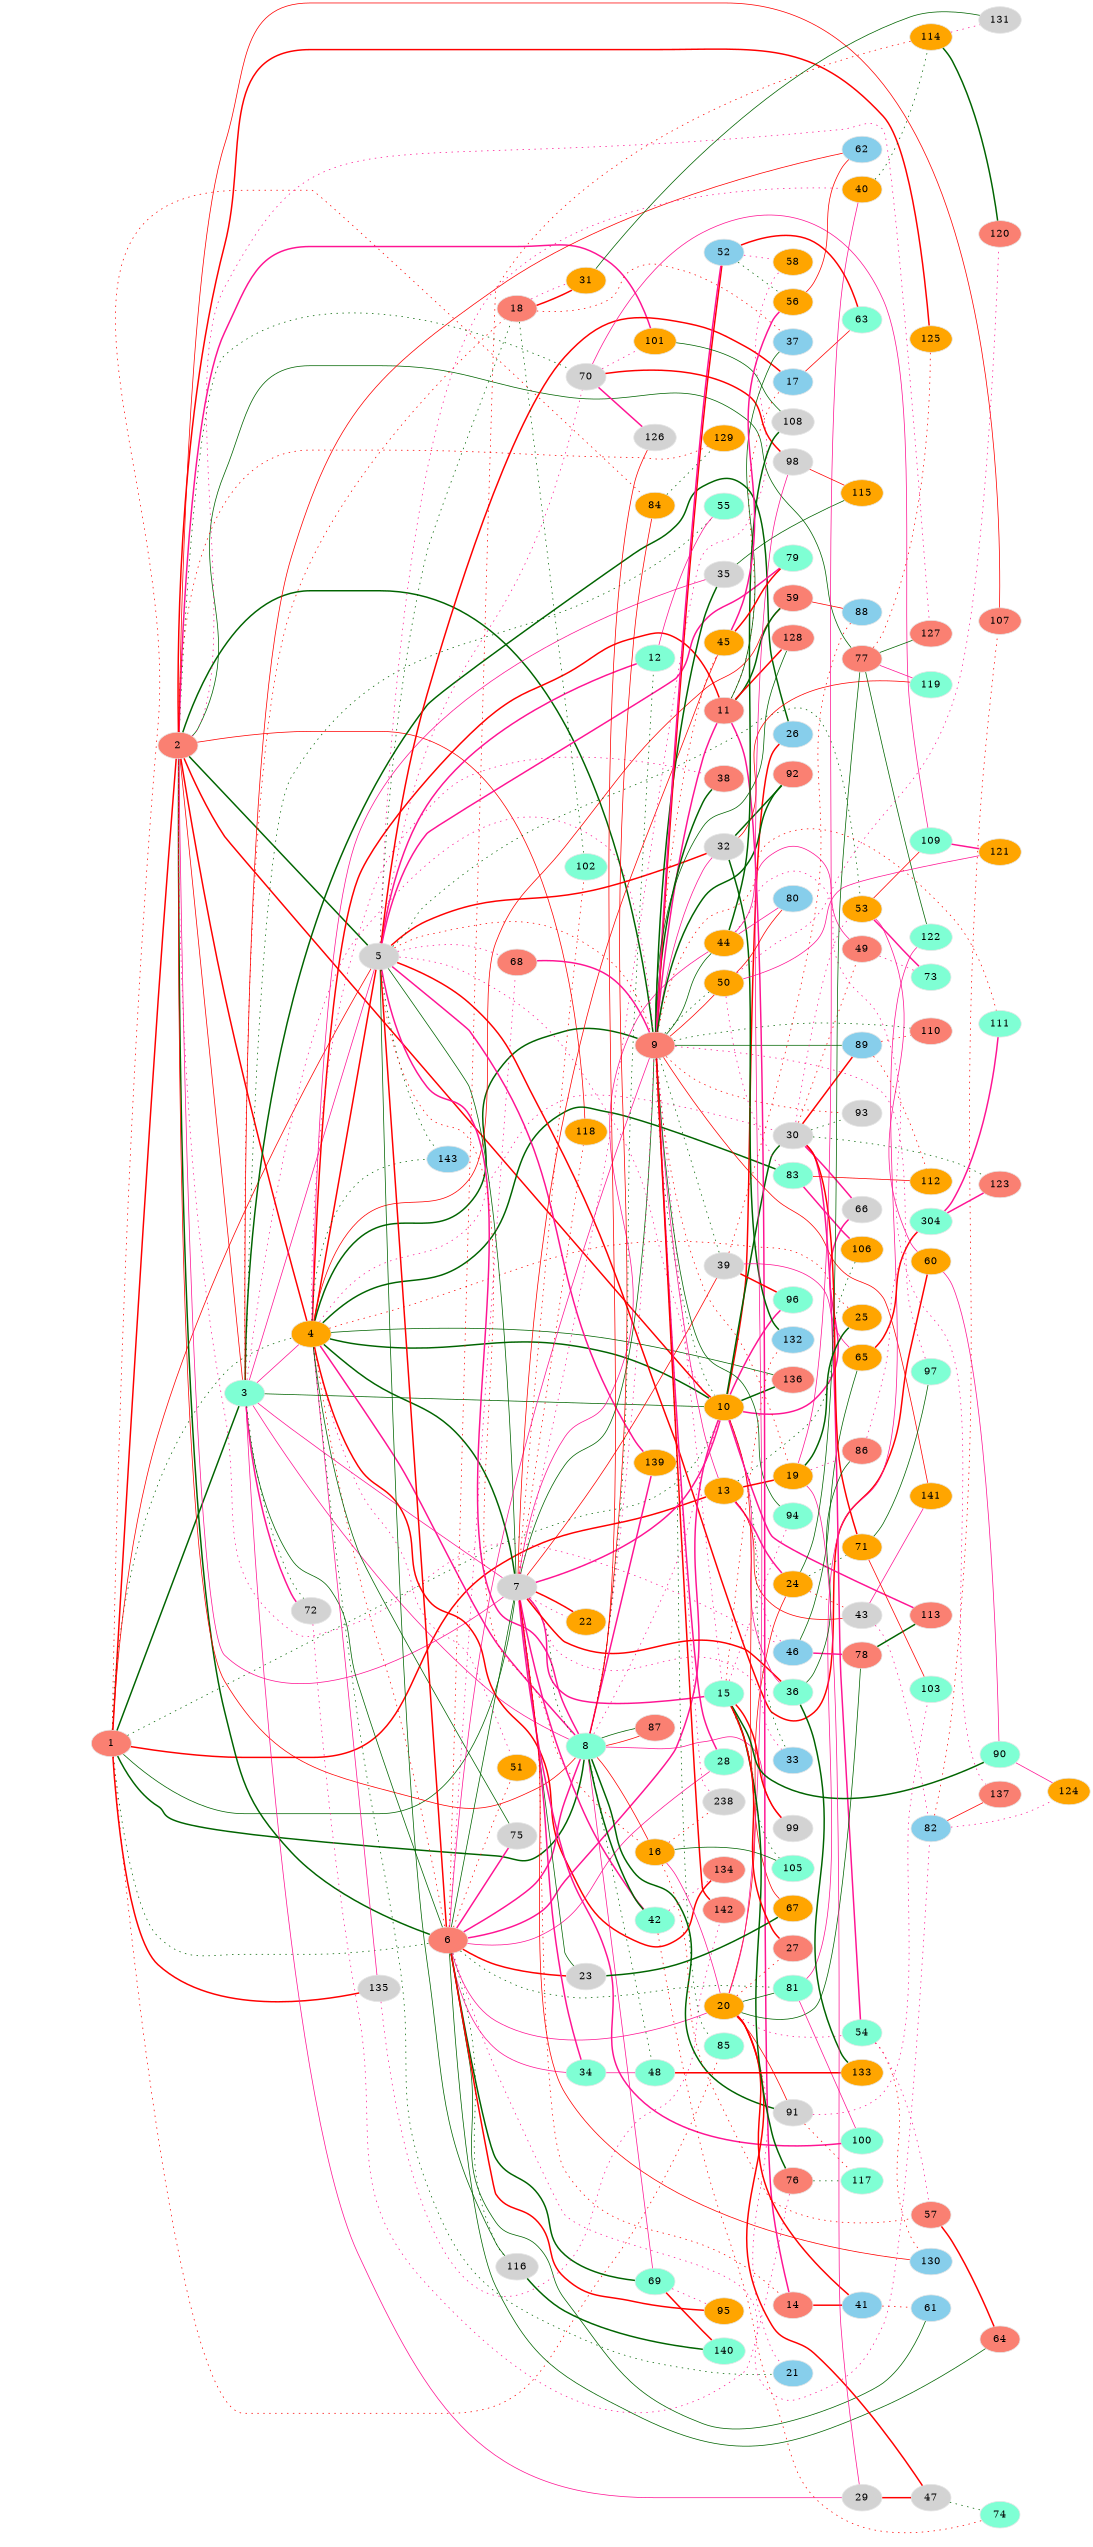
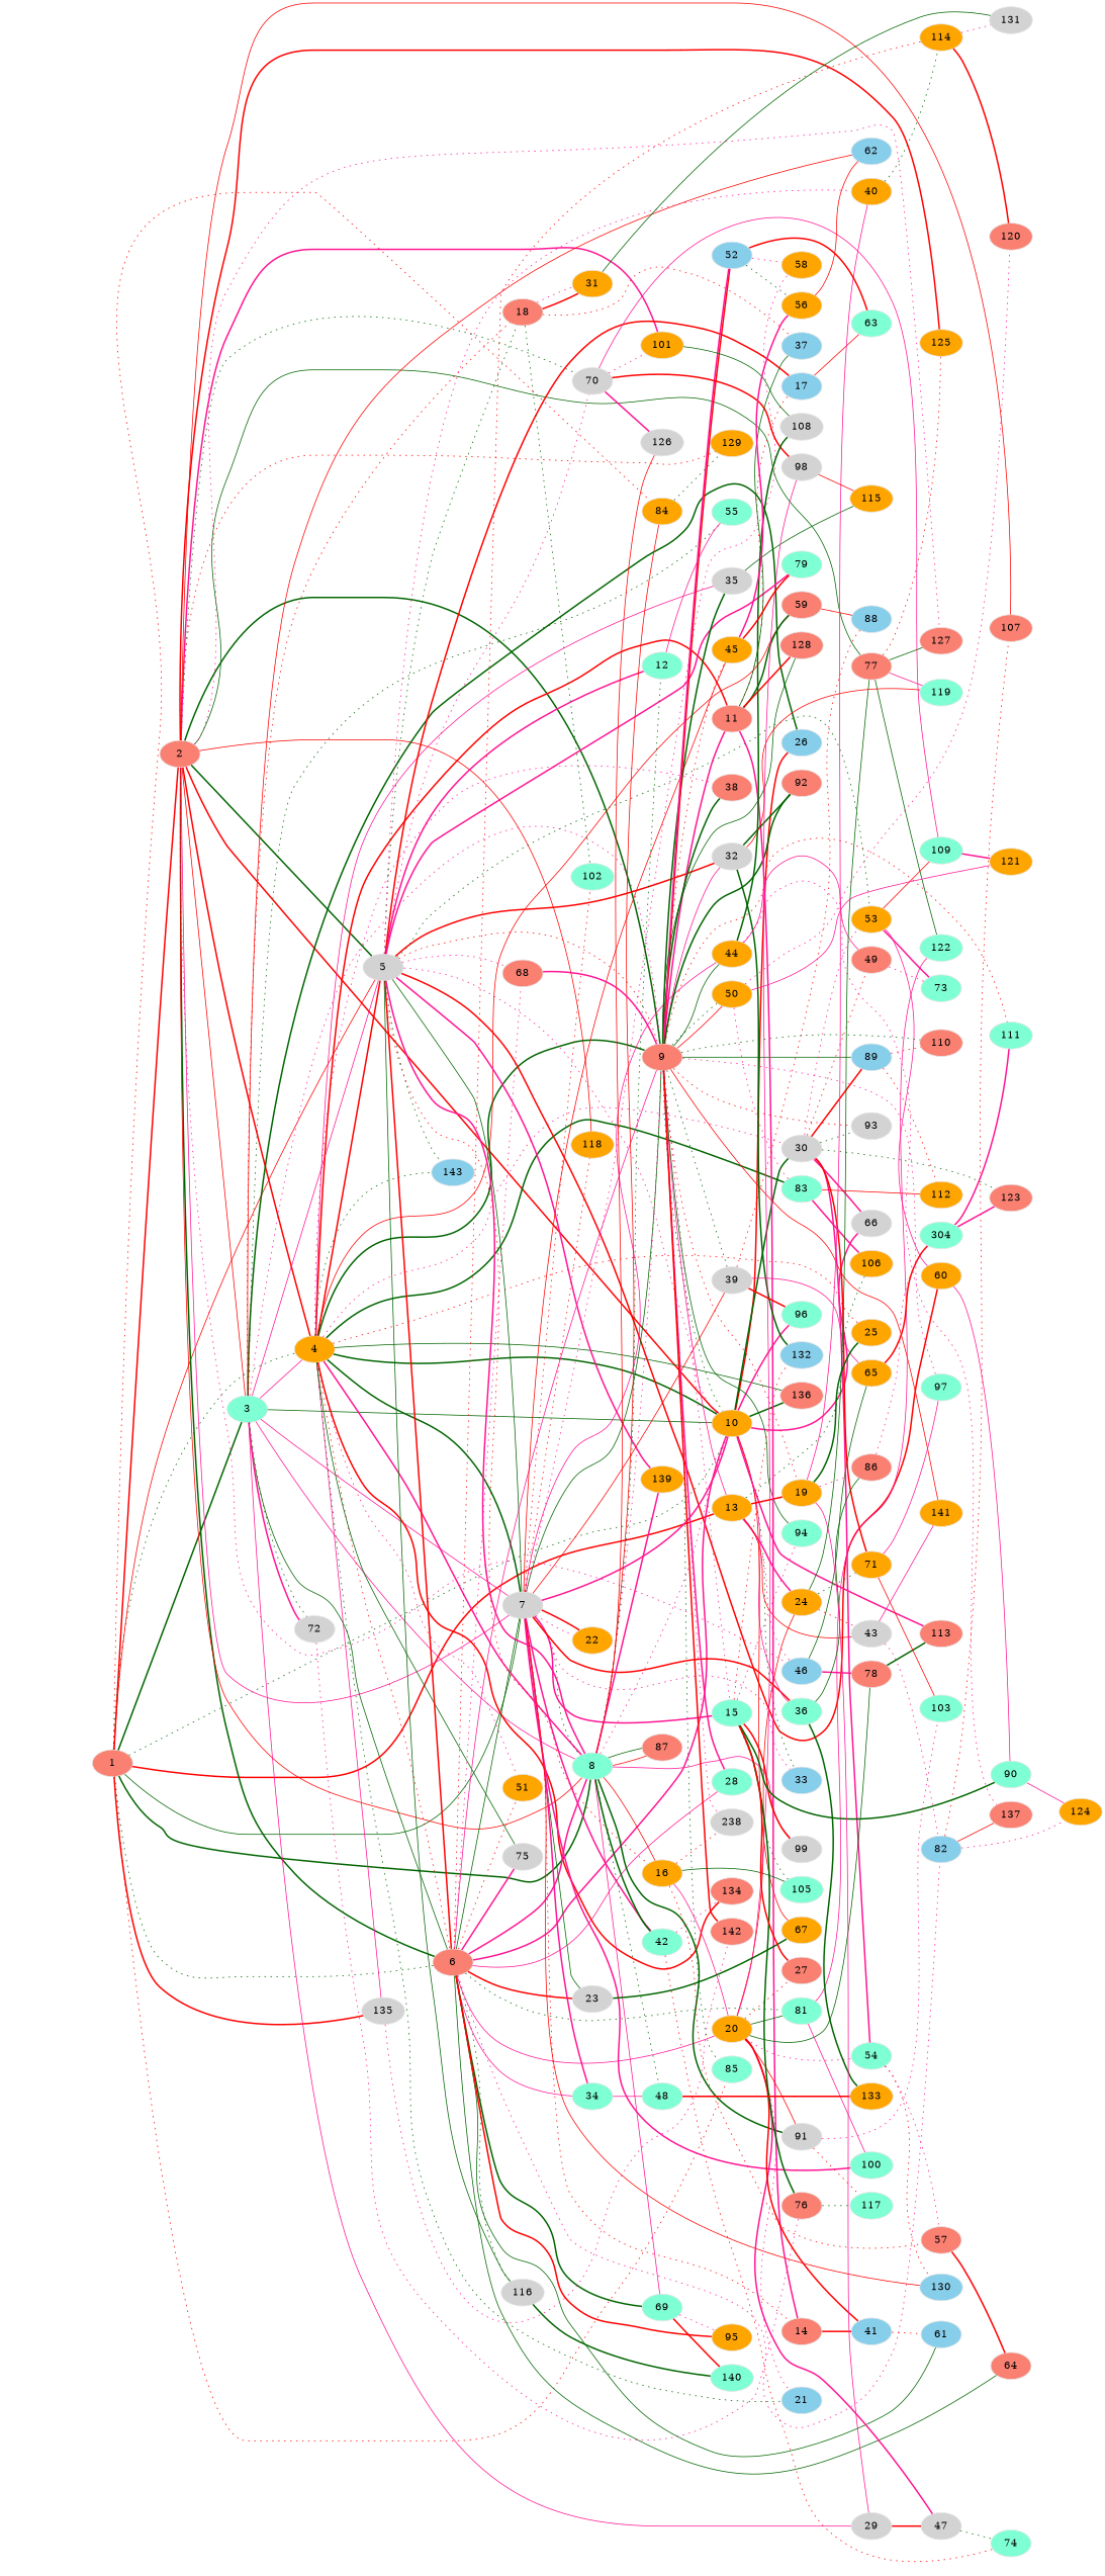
  graph {
    rankdir=LR
    node [color=gray90 fillcolor=orange style=filled]
    edge [color=deeppink style=dotted]
    1 [fillcolor=salmon]
    2 [fillcolor=salmon]
    3 [fillcolor=aquamarine]
    4
    5 [fillcolor=lightgrey]
    6 [fillcolor=salmon]
    7 [fillcolor=lightgrey]
    8 [fillcolor=aquamarine]
    10
    13
    84
    85 [fillcolor=aquamarine]
    135 [fillcolor=lightgrey]
    9 [fillcolor=salmon]
    46 [fillcolor=skyblue]
    70 [fillcolor=lightgrey]
    77 [fillcolor=salmon]
    101
    107 [fillcolor=salmon]
    118
    125
    127 [fillcolor=salmon]
    129
    18 [fillcolor=salmon]
    26 [fillcolor=skyblue]
    29 [fillcolor=lightgrey]
    55 [fillcolor=aquamarine]
    62 [fillcolor=skyblue]
    72 [fillcolor=lightgrey]
    11 [fillcolor=salmon]
    21 [fillcolor=skyblue]
    25
    30 [fillcolor=lightgrey]
    35 [fillcolor=lightgrey]
    38 [fillcolor=salmon]
    51
    59 [fillcolor=salmon]
    75 [fillcolor=lightgrey]
    83 [fillcolor=aquamarine]
    134 [fillcolor=salmon]
    136 [fillcolor=salmon]
    143 [fillcolor=skyblue]
    12 [fillcolor=aquamarine]
    16
    17 [fillcolor=skyblue]
    32 [fillcolor=lightgrey]
    40
    53
    60
    68 [fillcolor=salmon]
    79 [fillcolor=aquamarine]
    116 [fillcolor=lightgrey]
    139
    20
    23 [fillcolor=lightgrey]
    28 [fillcolor=aquamarine]
    34 [fillcolor=aquamarine]
    61 [fillcolor=skyblue]
    64 [fillcolor=salmon]
    69 [fillcolor=aquamarine]
    81 [fillcolor=aquamarine]
    82 [fillcolor=skyblue]
    95
    114
    14 [fillcolor=salmon]
    15 [fillcolor=aquamarine]
    22
    33 [fillcolor=skyblue]
    36 [fillcolor=aquamarine]
    39 [fillcolor=lightgrey]
    42 [fillcolor=aquamarine]
    44
    45
    58
    100 [fillcolor=aquamarine]
    102 [fillcolor=aquamarine]
    130 [fillcolor=skyblue]
    48 [fillcolor=aquamarine]
    87 [fillcolor=salmon]
    91 [fillcolor=lightgrey]
    99 [fillcolor=lightgrey]
    126 [fillcolor=lightgrey]
    19
    50
    52 [fillcolor=skyblue]
    89 [fillcolor=skyblue]
    92 [fillcolor=salmon]
    93 [fillcolor=lightgrey]
    94 [fillcolor=aquamarine]
    97 [fillcolor=aquamarine]
    110 [fillcolor=salmon]
    111 [fillcolor=aquamarine]
    128 [fillcolor=salmon]
    n94 [fillcolor=lightgrey label=238]
    141
    142 [fillcolor=salmon]
    66 [fillcolor=lightgrey]
    67
    96 [fillcolor=aquamarine]
    113 [fillcolor=salmon]
    24
    43 [fillcolor=lightgrey]
    106
    78 [fillcolor=salmon]
    65
    98 [fillcolor=lightgrey]
    109 [fillcolor=aquamarine]
    119 [fillcolor=aquamarine]
    122 [fillcolor=aquamarine]
    108 [fillcolor=lightgrey]
    37 [fillcolor=skyblue]
    31
    47 [fillcolor=lightgrey]
    76 [fillcolor=salmon]
    54 [fillcolor=aquamarine]
    71
    49 [fillcolor=salmon]
    123 [fillcolor=salmon]
    115
    88 [fillcolor=skyblue]
    112
    105 [fillcolor=aquamarine]
    57 [fillcolor=salmon]
    63 [fillcolor=aquamarine]
    132 [fillcolor=skyblue]
    73 [fillcolor=aquamarine]
    90 [fillcolor=aquamarine]
    140 [fillcolor=aquamarine]
    41 [fillcolor=skyblue]
    27 [fillcolor=salmon]
    137 [fillcolor=salmon]
    124
    131 [fillcolor=lightgrey]
    120 [fillcolor=salmon]
    86 [fillcolor=salmon]
    133
    74 [fillcolor=aquamarine]
-   80 [fillcolor=skyblue]
    56
    103 [fillcolor=aquamarine]
    117 [fillcolor=aquamarine]
    121
    n143 [fillcolor=aquamarine label=304]
    1 -- 2 [color=red style=bold]
    1 -- 3 [color=darkgreen style=bold]
    1 -- 4 [color=darkgreen]
    1 -- 5 [color=red style=solid]
    1 -- 6 [color=darkgreen]
    1 -- 7 [color=darkgreen style=solid]
    1 -- 8 [color=darkgreen style=bold]
    1 -- 10 [color=darkgreen]
    1 -- 13 [color=red style=bold]
    1 -- 84 [color=red]
    1 -- 85 [color=red]
    1 -- 135 [color=red style=bold]
    2 -- 3 [color=red style=solid]
    2 -- 4 [color=red style=bold]
    2 -- 5 [color=darkgreen style=bold]
    2 -- 6 [color=darkgreen style=bold]
    2 -- 7 [style=solid]
    2 -- 8 [color=red style=solid]
    2 -- 10 [color=red style=bold]
    2 -- 9 [color=darkgreen style=bold]
    2 -- 46
    2 -- 70 [color=darkgreen]
    2 -- 77 [color=darkgreen style=solid]
    2 -- 101 [style=bold]
    2 -- 107 [color=red style=solid]
    2 -- 118 [color=red style=solid]
    2 -- 125 [color=red style=bold]
    2 -- 127
    2 -- 129 [color=red]
    3 -- 4 [style=solid]
    3 -- 5 [style=solid]
    3 -- 6 [color=darkgreen style=solid]
    3 -- 7 [style=solid]
    3 -- 8 [style=solid]
    3 -- 10 [color=darkgreen style=solid]
    3 -- 9
    3 -- 18 [color=red]
    3 -- 26 [color=darkgreen style=bold]
    3 -- 29 [style=solid]
    3 -- 55 [color=darkgreen]
    3 -- 62 [color=red style=solid]
    3 -- 72 [style=bold]
    3 -- 72 [color=darkgreen]
    4 -- 5 [color=red style=bold]
    4 -- 6 [color=red]
    4 -- 7 [color=darkgreen style=bold]
    4 -- 8 [style=bold]
    4 -- 10 [color=darkgreen style=bold]
    4 -- 135 [style=solid]
    4 -- 9 [color=darkgreen style=bold]
    4 -- 11 [color=red style=bold]
    4 -- 21 [color=darkgreen]
    4 -- 25 [color=red]
    4 -- 30
    4 -- 35 [style=solid]
    4 -- 38
    4 -- 51
    4 -- 59 [color=red style=solid]
    4 -- 75 [color=darkgreen style=solid]
    4 -- 83 [color=darkgreen style=bold]
    4 -- 134 [color=red style=bold]
    4 -- 136 [color=darkgreen style=solid]
    4 -- 143 [color=darkgreen]
    5 -- 6 [color=red style=bold]
    5 -- 7 [color=darkgreen style=solid]
    5 -- 8 [style=bold]
    5 -- 10
    5 -- 9 [color=red]
    5 -- 70
    5 -- 18 [color=darkgreen]
    5 -- 143 [color=darkgreen]
    5 -- 12 [style=bold]
    5 -- 16 [color=red]
    5 -- 17 [color=red style=bold]
    5 -- 32 [color=red style=bold]
    5 -- 40
    5 -- 53 [color=darkgreen]
    5 -- 60 [color=red style=bold]
    5 -- 68
    5 -- 79 [style=bold]
    5 -- 116 [color=darkgreen style=solid]
    5 -- 139 [style=bold]
    6 -- 7 [color=darkgreen style=solid]
    6 -- 8 [style=bold]
    6 -- 10 [style=bold]
    6 -- 9 [style=solid]
    6 -- 51 [color=red]
    6 -- 75 [style=bold]
    6 -- 68
    6 -- 116 [color=darkgreen]
    6 -- 20 [style=solid]
    6 -- 23 [color=red style=bold]
    6 -- 28 [style=solid]
    6 -- 34 [style=solid]
    6 -- 61 [color=darkgreen style=solid]
    6 -- 64 [color=darkgreen style=solid]
    6 -- 69 [color=darkgreen style=bold]
    6 -- 81 [color=darkgreen]
    6 -- 82
    6 -- 95 [color=red style=bold]
    6 -- 114 [color=red]
    7 -- 8 [color=darkgreen]
    7 -- 10 [style=bold]
    7 -- 9 [color=darkgreen style=solid]
    7 -- 118 [color=red]
    7 -- 23 [color=darkgreen style=solid]
    7 -- 34 [style=bold]
    7 -- 14 [color=red]
    7 -- 15 [style=bold]
    7 -- 22
    7 -- 22 [color=red style=bold]
    7 -- 33
    7 -- 36 [color=red style=bold]
    7 -- 39 [color=red style=solid]
    7 -- 42 [style=bold]
    7 -- 44 [style=solid]
    7 -- 45 [color=red style=solid]
    7 -- 58
    7 -- 100 [style=bold]
    7 -- 102 [color=red]
    7 -- 130 [color=red style=solid]
    8 -- 10
    8 -- 84 [color=red style=solid]
    8 -- 9
    8 -- 12 [color=darkgreen]
    8 -- 16 [color=red style=solid]
    8 -- 139 [style=bold]
    8 -- 69 [style=solid]
    8 -- 42 [color=darkgreen style=bold]
    8 -- 48 [color=darkgreen]
    8 -- 87 [color=red style=solid]
    8 -- 87 [color=darkgreen style=solid]
    8 -- 91 [color=darkgreen style=bold]
    8 -- 99 [style=solid]
    8 -- 126 [color=red style=solid]
    10 -- 26 [color=red style=bold]
    10 -- 30 [color=darkgreen style=bold]
    10 -- 136 [color=darkgreen style=bold]
    10 -- 33 [color=darkgreen]
    10 -- 36 [style=solid]
    10 -- 66 [style=bold]
    10 -- 67 [color=red style=solid]
    10 -- 96 [style=bold]
    10 -- 113 [style=bold]
    13 -- 46
    13 -- 19 [color=red style=bold]
    13 -- 24 [style=bold]
    13 -- 43 [color=red style=solid]
    13 -- 106 [color=darkgreen]
    84 -- 129 [color=darkgreen]
    135 -- 142
    9 -- 10 [color=darkgreen]
    9 -- 13 [style=solid]
    9 -- 85 [color=darkgreen]
    9 -- 11 [style=bold]
    9 -- 35 [color=darkgreen style=bold]
    9 -- 38 [color=darkgreen style=bold]
    9 -- 32 [style=solid]
    9 -- 28 [style=bold]
    9 -- 15
    9 -- 39 [color=darkgreen]
    9 -- 44 [color=darkgreen style=solid]
    9 -- 45 [color=red]
    9 -- 19 [color=red]
    9 -- 50 [color=red style=solid]
    9 -- 50 [color=darkgreen]
    9 -- 52 [color=red style=bold]
    9 -- 52 [style=bold]
    9 -- 89 [color=darkgreen style=solid]
    9 -- 92 [color=darkgreen style=bold]
    9 -- 93 [color=red]
    9 -- 94 [color=darkgreen style=solid]
    9 -- 97
    9 -- 110 [color=darkgreen]
    9 -- 111 [color=red]
    9 -- 128 [color=darkgreen style=solid]
    9 -- n94
    9 -- 141 [color=red style=solid]
    9 -- 142 [color=red style=bold]
    46 -- 78 [style=bold]
    46 -- 65 [color=darkgreen style=solid]
    70 -- 101
    70 -- 126 [style=bold]
    70 -- 98 [color=red style=bold]
    70 -- 109 [style=solid]
    77 -- 125 [color=red]
    77 -- 127 [color=darkgreen style=solid]
    77 -- 119 [style=solid]
    77 -- 122 [color=darkgreen style=solid]
    101 -- 108 [color=darkgreen style=solid]
    18 -- 102 [color=darkgreen]
    18 -- 37 [color=red]
    18 -- 31 [color=red style=bold]
    18 -- 31
    29 -- 47 [color=red style=bold]
    72 -- 76
    11 -- 59 [color=darkgreen style=bold]
    11 -- 17 [color=red]
    11 -- 14 [style=bold]
    11 -- 128 [color=red style=bold]
    11 -- 37 [color=darkgreen style=solid]
    30 -- 53
    30 -- 89 [color=red style=bold]
    30 -- 93 [color=darkgreen]
    30 -- 66 [style=bold]
    30 -- 54 [style=bold]
    30 -- 71 [color=red style=bold]
    30 -- 49 [color=red]
    30 -- 123 [color=darkgreen]
    35 -- 115 [color=darkgreen style=solid]
    59 -- 88 [color=red style=solid]
    83 -- 106 [style=bold]
    83 -- 112 [color=red style=solid]
    12 -- 55 [style=solid]
    16 -- 20 [style=solid]
    16 -- n94 [color=red]
    16 -- 105 [color=darkgreen style=solid]
    16 -- 57 [color=red]
    17 -- 63 [color=red style=solid]
    32 -- 92 [color=darkgreen style=bold]
    32 -- 119 [color=red style=solid]
    32 -- 132 [color=darkgreen style=bold]
    40 -- 114 [color=darkgreen]
    53 -- 60 [style=solid]
    53 -- 109 [color=red style=solid]
    53 -- 73 [style=bold]
    60 -- 90 [style=solid]
    68 -- 9 [style=bold]
    116 -- 140 [color=darkgreen style=bold]
    20 -- 21
    20 -- 81 [color=darkgreen style=solid]
    20 -- 91 [color=red style=solid]
    20 -- 24 [color=red style=solid]
    20 -- 78 [color=darkgreen style=solid]
    20 -- 98 [style=solid]
-   20 -- 47 [color=red style=bold]
+   20 -- 47 [style=bold]
    20 -- 54
    20 -- 41 [color=red style=bold]
    20 -- 27 [color=red]
    23 -- 67 [color=darkgreen style=bold]
    34 -- 48 [style=solid]
    69 -- 95
    69 -- 140 [color=red style=bold]
    81 -- 100 [style=solid]
    81 -- 122 [style=solid]
    82 -- 107 [color=red]
    82 -- 137 [color=red style=solid]
    82 -- 124
    114 -- 131
-   114 -- 120 [color=darkgreen style=bold]
+   114 -- 120 [color=red style=bold]
    14 -- 41 [color=red style=bold]
    15 -- 99 [color=red style=bold]
    15 -- 94
    15 -- 76 [color=darkgreen style=bold]
    15 -- 105 [color=darkgreen]
    15 -- 132 [color=red]
    15 -- 90 [color=darkgreen style=bold]
    15 -- 27 [color=red style=bold]
    36 -- 86 [color=darkgreen style=solid]
    36 -- 133 [color=darkgreen style=bold]
    39 -- 96 [color=red style=bold]
    39 -- 65 [style=solid]
    39 -- 88 [color=red]
    42 -- 134
    42 -- 74 [color=red]
    44 -- 108 [color=darkgreen style=bold]
    44 -- 49 [style=solid]
    44 -- 137
-   44 -- 80 [style=solid]
    45 -- 79 [color=red style=bold]
    45 -- 56 [style=bold]
    48 -- 133 [color=red style=bold]
    91 -- 103
    91 -- 117 [color=red]
    19 -- 29 [style=solid]
    19 -- 25 [color=darkgreen style=bold]
    19 -- 40 [style=solid]
    19 -- 86
    50 -- 83
    50 -- 120
-   50 -- 80 [color=red style=solid]
    50 -- 121 [style=solid]
    52 -- 58
    52 -- 63 [color=red style=bold]
    52 -- 56 [color=darkgreen]
    89 -- 110 [color=red]
    89 -- 112 [color=red]
    24 -- 77 [color=darkgreen style=solid]
    24 -- 43 [color=red]
    24 -- 71 [color=darkgreen]
    43 -- 82
    43 -- 141 [style=solid]
    78 -- 113 [color=darkgreen style=bold]
    65 -- n143 [color=red style=bold]
    98 -- 115 [color=red style=solid]
    109 -- 121 [style=bold]
    31 -- 131 [color=darkgreen style=solid]
    47 -- 74 [color=darkgreen]
    76 -- 117 [color=darkgreen]
    54 -- 130 [color=red]
    54 -- 57
-   71 -- 97 [color=darkgreen style=solid]
+   71 -- 97 [style=solid]
    71 -- 103 [color=red style=solid]
    49 -- 73
    57 -- 64 [color=red style=bold]
    90 -- 124 [style=solid]
    41 -- 61 [color=red]
    86 -- n143
    56 -- 62 [color=red style=solid]
    n143 -- 111 [style=bold]
    n143 -- 123 [style=bold]
  }
